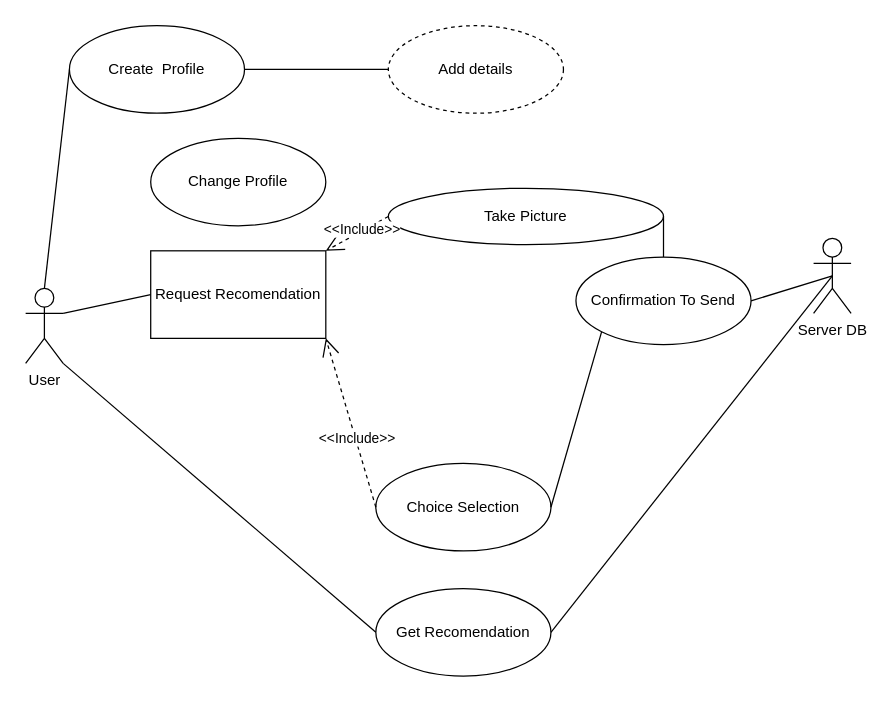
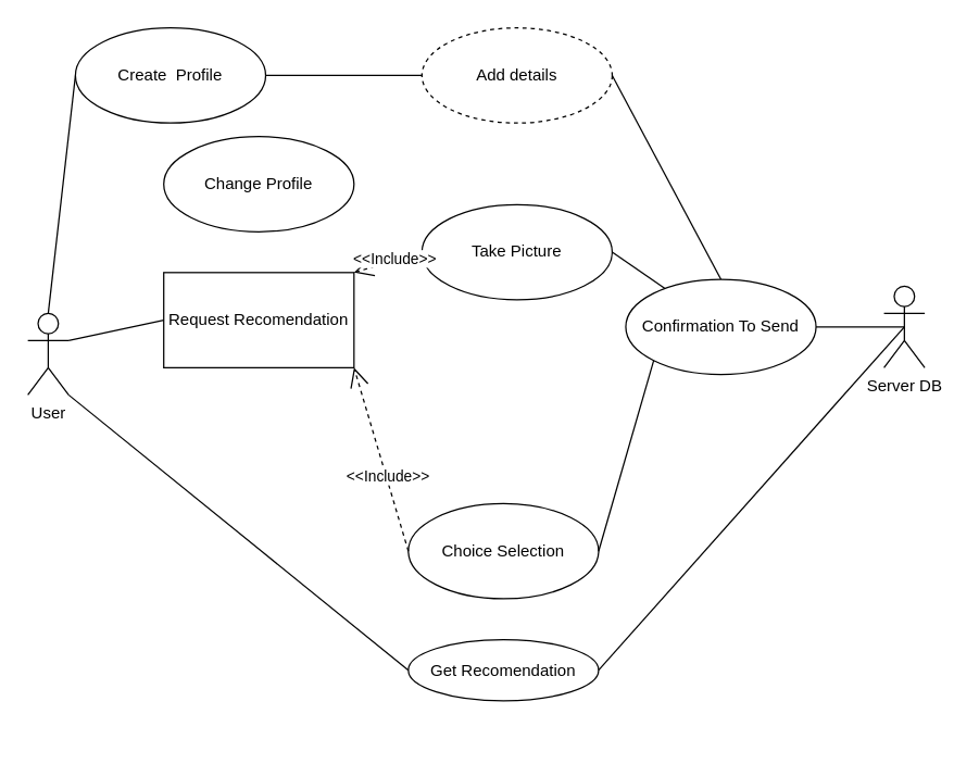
  <mxCell id="0" />
  <mxCell id="1" parent="0" />
  <mxCell id="2" value="User" style="shape=umlActor;verticalLabelPosition=bottom;verticalAlign=top;html=1;outlineConnect=0;" vertex="1" parent="1"><mxGeometry x="20" y="230" width="30" height="60" as="geometry" /></mxCell>
- <mxCell id="3" value="Take Picture" style="ellipse;whiteSpace=wrap;html=1;" vertex="1" parent="1"><mxGeometry x="310" y="150" width="220" height="45" as="geometry" /></mxCell>
+ <mxCell id="3" value="Take Picture" style="ellipse;whiteSpace=wrap;html=1;" vertex="1" parent="1"><mxGeometry x="310" y="150" width="140" height="70" as="geometry" /></mxCell>
  <mxCell id="4" value="Choice Selection" style="ellipse;whiteSpace=wrap;html=1;" vertex="1" parent="1"><mxGeometry x="300" y="370" width="140" height="70" as="geometry" /></mxCell>
  <mxCell id="5" value="Request Recomendation" style="whiteSpace=wrap;html=1;rounded=0;" vertex="1" parent="1"><mxGeometry x="120" y="200" width="140" height="70" as="geometry" /></mxCell>
  <mxCell id="6" value="Create&amp;nbsp; Profile" style="ellipse;whiteSpace=wrap;html=1;" vertex="1" parent="1"><mxGeometry x="55" y="20" width="140" height="70" as="geometry" /></mxCell>
- <mxCell id="7" value="Server DB" style="shape=umlActor;verticalLabelPosition=bottom;verticalAlign=top;html=1;" vertex="1" parent="1"><mxGeometry x="650" y="190" width="30" height="60" as="geometry" /></mxCell>
+ <mxCell id="7" value="Server DB" style="shape=umlActor;verticalLabelPosition=bottom;verticalAlign=top;html=1;" vertex="1" parent="1"><mxGeometry x="650" y="210" width="30" height="60" as="geometry" /></mxCell>
  <mxCell id="8" value="Add details" style="ellipse;whiteSpace=wrap;html=1;dashed=1;" vertex="1" parent="1"><mxGeometry x="310" y="20" width="140" height="70" as="geometry" /></mxCell>
- <mxCell id="9" value="Get Recomendation" style="ellipse;whiteSpace=wrap;html=1;" vertex="1" parent="1"><mxGeometry x="300" y="470" width="140" height="70" as="geometry" /></mxCell>
+ <mxCell id="9" value="Get Recomendation" style="ellipse;whiteSpace=wrap;html=1;" vertex="1" parent="1"><mxGeometry x="300" y="470" width="140" height="45" as="geometry" /></mxCell>
  <mxCell id="10" value="&amp;lt;&amp;lt;Include&amp;gt;&amp;gt;" style="endArrow=open;endSize=12;dashed=1;html=1;exitX=0;exitY=0.5;exitDx=0;exitDy=0;entryX=1;entryY=1;entryDx=0;entryDy=0;" edge="1" parent="1" source="4" target="5"><mxGeometry x="-0.189" y="-1" width="160" relative="1" as="geometry"><mxPoint x="190" y="260" as="sourcePoint" /><mxPoint x="350" y="260" as="targetPoint" /><mxPoint as="offset" /></mxGeometry></mxCell>
  <mxCell id="11" value="&amp;lt;&amp;lt;Include&amp;gt;&amp;gt;" style="endArrow=open;endSize=12;dashed=1;html=1;exitX=0;exitY=0.5;exitDx=0;exitDy=0;entryX=1;entryY=0;entryDx=0;entryDy=0;" edge="1" parent="1" source="3" target="5"><mxGeometry x="-0.189" y="-1" width="160" relative="1" as="geometry"><mxPoint x="320" y="305" as="sourcePoint" /><mxPoint x="249.497" y="269.749" as="targetPoint" /><mxPoint as="offset" /></mxGeometry></mxCell>
  <mxCell id="12" value="" style="endArrow=none;html=1;exitX=1;exitY=0.333;exitDx=0;exitDy=0;exitPerimeter=0;entryX=0;entryY=0.5;entryDx=0;entryDy=0;" edge="1" parent="1" source="2" target="5"><mxGeometry width="50" height="50" relative="1" as="geometry"><mxPoint x="50" y="180" as="sourcePoint" /><mxPoint x="100" y="130" as="targetPoint" /></mxGeometry></mxCell>
  <mxCell id="13" value="Confirmation To Send" style="ellipse;whiteSpace=wrap;html=1;" vertex="1" parent="1"><mxGeometry x="460" y="205" width="140" height="70" as="geometry" /></mxCell>
  <mxCell id="14" value="" style="endArrow=none;html=1;exitX=1;exitY=0.5;exitDx=0;exitDy=0;entryX=0.5;entryY=0.5;entryDx=0;entryDy=0;entryPerimeter=0;" edge="1" parent="1" source="13" target="7"><mxGeometry width="50" height="50" relative="1" as="geometry"><mxPoint x="60" y="260" as="sourcePoint" /><mxPoint x="130" y="245" as="targetPoint" /></mxGeometry></mxCell>
  <mxCell id="15" value="" style="endArrow=none;html=1;exitX=1;exitY=0.5;exitDx=0;exitDy=0;" edge="1" parent="1" source="3" target="13"><mxGeometry width="50" height="50" relative="1" as="geometry"><mxPoint x="610" y="250" as="sourcePoint" /><mxPoint x="675" y="250" as="targetPoint" /></mxGeometry></mxCell>
  <mxCell id="16" value="" style="endArrow=none;html=1;exitX=1;exitY=0.5;exitDx=0;exitDy=0;entryX=0;entryY=1;entryDx=0;entryDy=0;" edge="1" parent="1" source="4" target="13"><mxGeometry width="50" height="50" relative="1" as="geometry"><mxPoint x="460" y="195" as="sourcePoint" /><mxPoint x="498.828" y="221.694" as="targetPoint" /></mxGeometry></mxCell>
+ <mxCell id="17" value="" style="endArrow=none;html=1;exitX=1;exitY=0.5;exitDx=0;exitDy=0;entryX=0.5;entryY=0;entryDx=0;entryDy=0;" edge="1" parent="1" source="8" target="13"><mxGeometry width="50" height="50" relative="1" as="geometry"><mxPoint x="60" y="260" as="sourcePoint" /><mxPoint x="130" y="245" as="targetPoint" /></mxGeometry></mxCell>
  <mxCell id="18" value="" style="endArrow=none;html=1;exitX=1;exitY=0.5;exitDx=0;exitDy=0;entryX=0;entryY=0.5;entryDx=0;entryDy=0;" edge="1" parent="1" source="6" target="8"><mxGeometry width="50" height="50" relative="1" as="geometry"><mxPoint x="460" y="65" as="sourcePoint" /><mxPoint x="540" y="215" as="targetPoint" /></mxGeometry></mxCell>
- <mxCell id="19" value="Change Profile" style="ellipse;whiteSpace=wrap;html=1;" vertex="1" parent="1"><mxGeometry x="120" y="110" width="140" height="70" as="geometry" /></mxCell>
+ <mxCell id="19" value="Change Profile" style="ellipse;whiteSpace=wrap;html=1;" vertex="1" parent="1"><mxGeometry x="120" y="100" width="140" height="70" as="geometry" /></mxCell>
  <mxCell id="20" value="" style="endArrow=none;html=1;exitX=0.5;exitY=0;exitDx=0;exitDy=0;exitPerimeter=0;entryX=0;entryY=0.5;entryDx=0;entryDy=0;" edge="1" parent="1" source="2" target="6"><mxGeometry width="50" height="50" relative="1" as="geometry"><mxPoint x="52.5" y="246" as="sourcePoint" /><mxPoint x="130" y="155" as="targetPoint" /></mxGeometry></mxCell>
  <mxCell id="21" value="" style="endArrow=none;html=1;exitX=1;exitY=1;exitDx=0;exitDy=0;exitPerimeter=0;entryX=0;entryY=0.5;entryDx=0;entryDy=0;" edge="1" parent="1" source="2" target="9"><mxGeometry width="50" height="50" relative="1" as="geometry"><mxPoint x="60" y="260" as="sourcePoint" /><mxPoint x="130" y="245" as="targetPoint" /></mxGeometry></mxCell>
  <mxCell id="22" value="" style="endArrow=none;html=1;exitX=1;exitY=0.5;exitDx=0;exitDy=0;entryX=0.5;entryY=0.5;entryDx=0;entryDy=0;entryPerimeter=0;" edge="1" parent="1" source="9" target="7"><mxGeometry width="50" height="50" relative="1" as="geometry"><mxPoint x="60" y="300" as="sourcePoint" /><mxPoint x="300" y="445" as="targetPoint" /></mxGeometry></mxCell>
